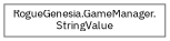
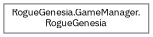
  digraph {
    rankdir=LR
    fontname="IBM Plex Sans"
-   n1 [color=grey40 fillcolor=white fontname="IBM Plex Sans" fontsize=10 height=0.2 label="RogueGenesia.GameManager.\lStringValue" shape=box style=filled width=0.4]
+   n1 [color=grey40 fillcolor=white fontname="IBM Plex Sans" fontsize=10 height=0.2 label="RogueGenesia.GameManager.\lRogueGenesia" shape=box style=filled width=0.4]
  }
